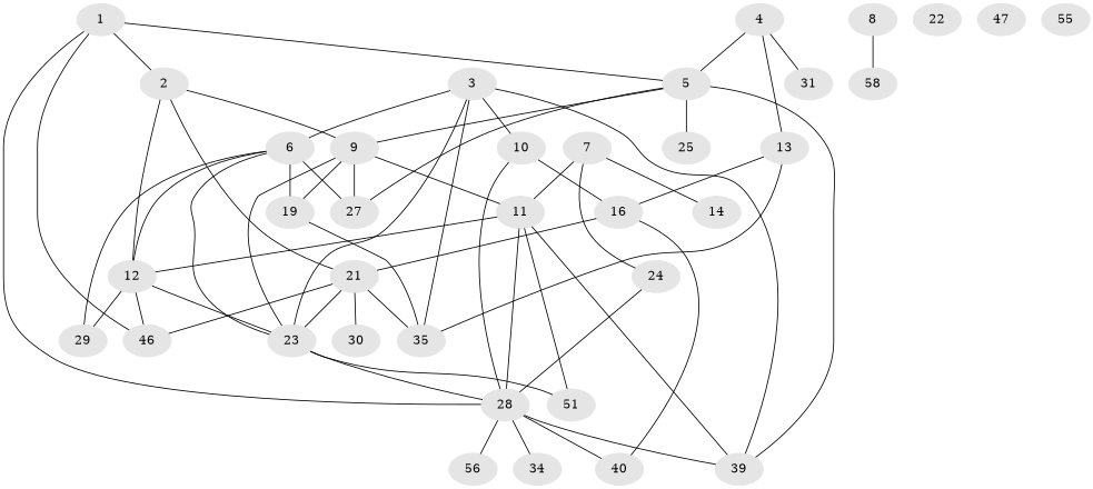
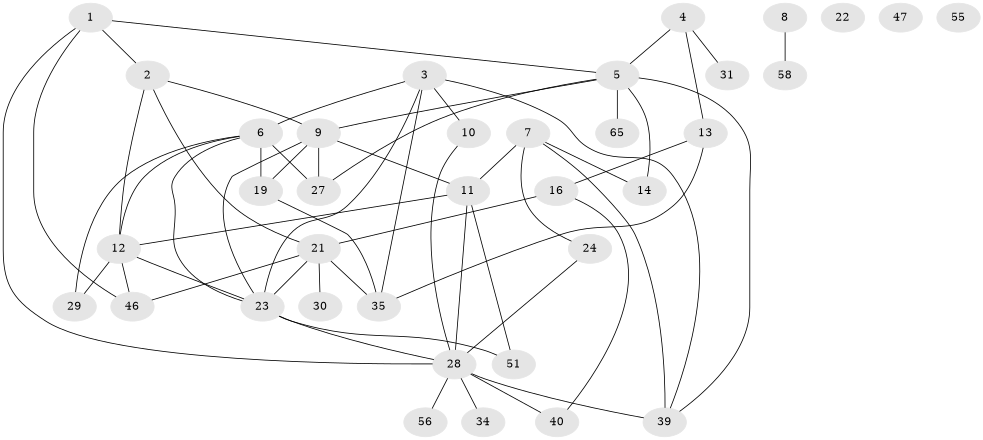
  graph {
    node [color=gray90 style=filled]
    1 [super="+37"]
    2 [super="+53"]
    5 [super="+41"]
    28 [super="+47"]
    46 [super="+50"]
    9 [super="+19"]
    12 [super="+20"]
    21 [super="+54"]
    39
    14
-   25
+   25 [label=65]
    27
    40
    34
    56
    23 [super="+26"]
    n17 [label=19 super="+44"]
    11 [super="+43"]
    29
    35 [super="+36"]
    30
    3 [super="+15"]
    6 [super="+38"]
    10
    16 [super="+52"]
    51
    4
    13 [super="+33"]
    31
    7 [super="+32"]
    24
    8 [super="+45"]
    n33 [label=58 super="+48"]
    22
    n35 [label=47]
    55
    1 -- 2
    1 -- 5
    1 -- 28
    1 -- 46
    2 -- 9
    2 -- 12
    2 -- 21
    5 -- 9
    5 -- 39
+   5 -- 14
    5 -- 25
    5 -- 27
    28 -- 39
    28 -- 40
    28 -- 34
    28 -- 56
    9 -- 27
    9 -- 23
    9 -- n17
    9 -- 11
    12 -- 46
    12 -- 23
    12 -- 29
    21 -- 46
    21 -- 23
    21 -- 35
    21 -- 30
    23 -- 28
    23 -- 51
    n17 -- 35
    11 -- 28 [weight=2]
    11 -- 12
    11 -- 51
    3 -- 39
    3 -- 23
    3 -- 35
    3 -- 6
    3 -- 10
    6 -- 12
    6 -- 27
    6 -- 23
    6 -- n17 [weight=2]
    6 -- 29
    10 -- 28
-   10 -- 16
    16 -- 21
    16 -- 40
    4 -- 5
    4 -- 13
    4 -- 31
    13 -- 35
    13 -- 16
-   11 -- 39
+   7 -- 39
    7 -- 14
    7 -- 11
    7 -- 24
    24 -- 28
    8 -- n33
  }
